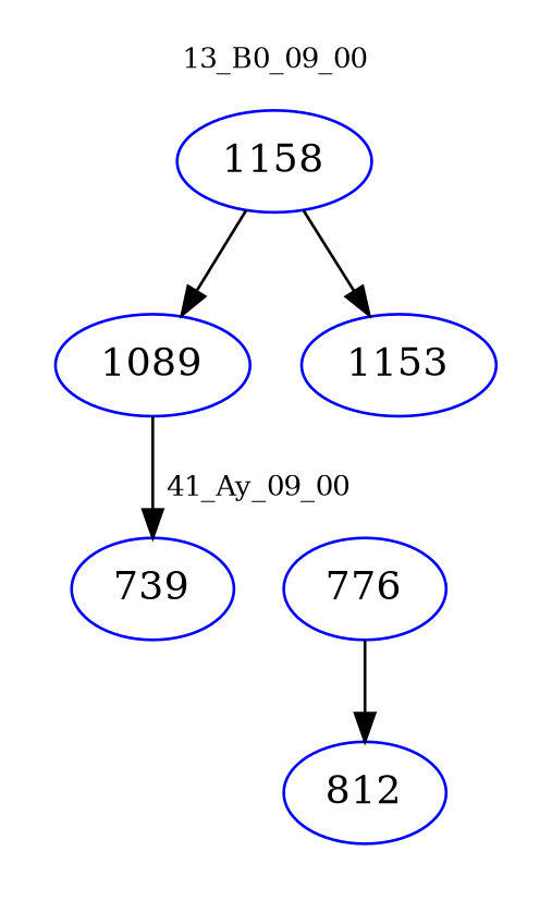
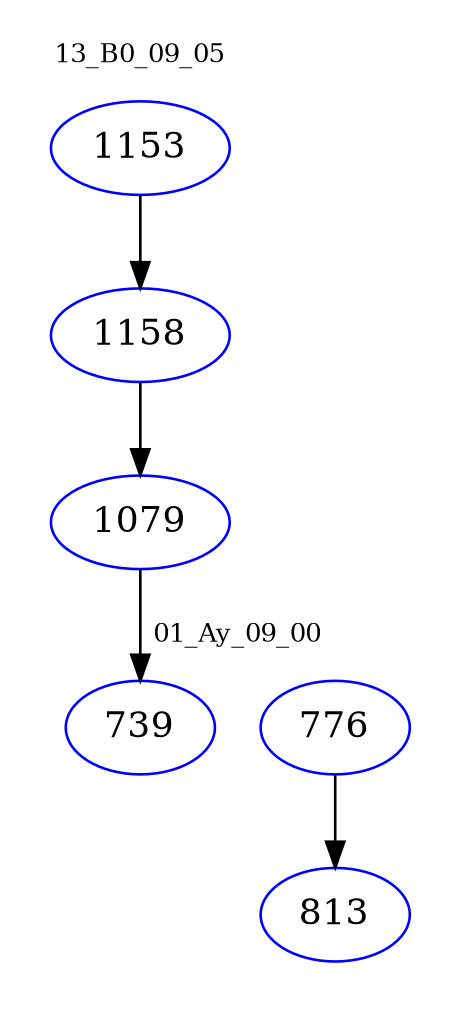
  digraph {
    node [color=blue]
    edge [color=black]
    n1 [label=776]
    n2 [label=739]
-   n3 [label=812]
+   n3 [label=813]
    n4 [label=1158]
-   n5 [label=1089]
+   n5 [label=1079]
    n6 [label=1153]
    subgraph cluster_1 {
      color=white
      fontsize=10
-     label="41_Ay_09_00"
+     label="01_Ay_09_00"
      n1
      n2
      n3
    }
    subgraph cluster_2 {
      color=white
      fontsize=10
-     label="13_B0_09_00"
+     label="13_B0_09_05"
      n4
      n5
      n6
    }
    n1 -> n3
    n4 -> n5
-   n4 -> n6
+   n6 -> n4
    n5 -> n2
  }
